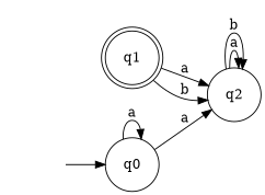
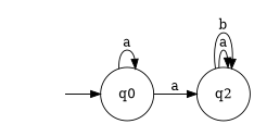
  digraph {
    rankdir=LR
    node [shape=circle]
    n1 [label=<<TABLE BORDER="0" CELLBORDER="0" CELLSPACING="0"><TR><TD>q2</TD></TR></TABLE>>]
-   n2 [label=<<TABLE BORDER="0" CELLBORDER="0" CELLSPACING="0"><TR><TD>q1</TD></TR></TABLE>> shape=doublecircle]
    n3 [label=<<TABLE BORDER="0" CELLBORDER="" CELLSPACING="0"><TR><TD>_nil</TD></TR></TABLE>> style=invis shape=""]
    n4 [label=<<TABLE BORDER="0" CELLBORDER="0" CELLSPACING="0"><TR><TD>q0</TD></TR></TABLE>>]
    n1 -> n1 [label=a]
    n1 -> n1 [label=b]
-   n2 -> n1 [label=a]
-   n2 -> n1 [label=b]
    n3 -> n4
    n4 -> n1 [label=a]
    n4 -> n4 [label=a]
  }
